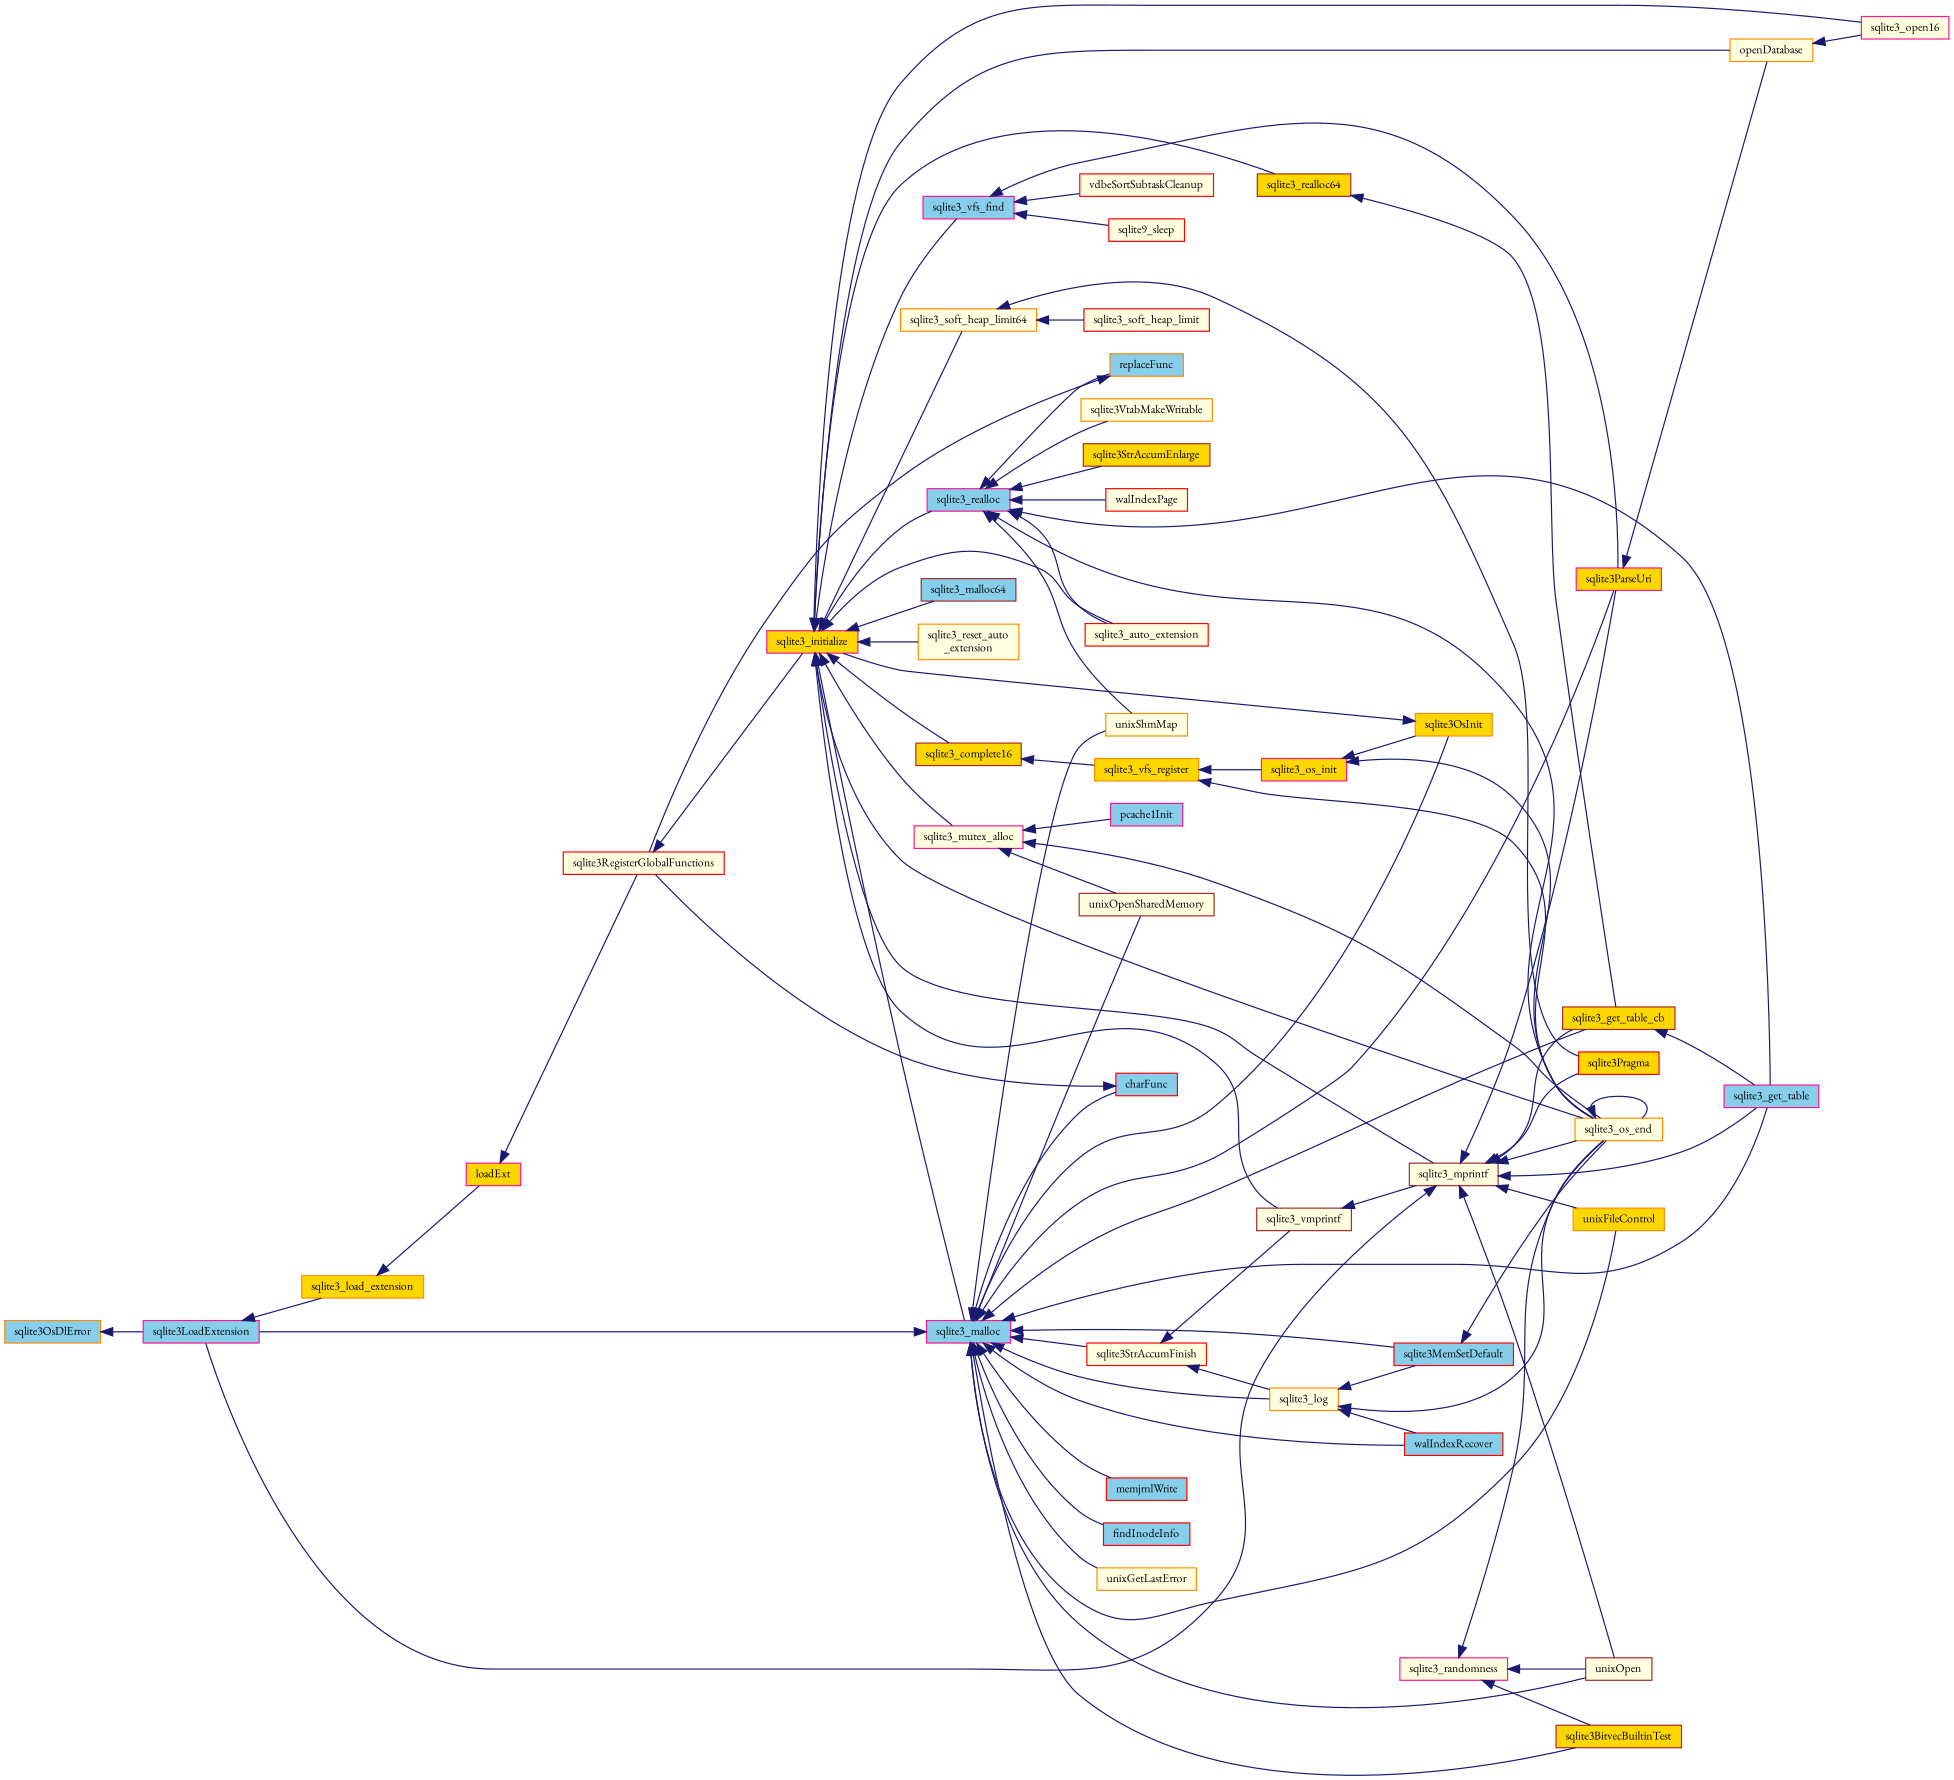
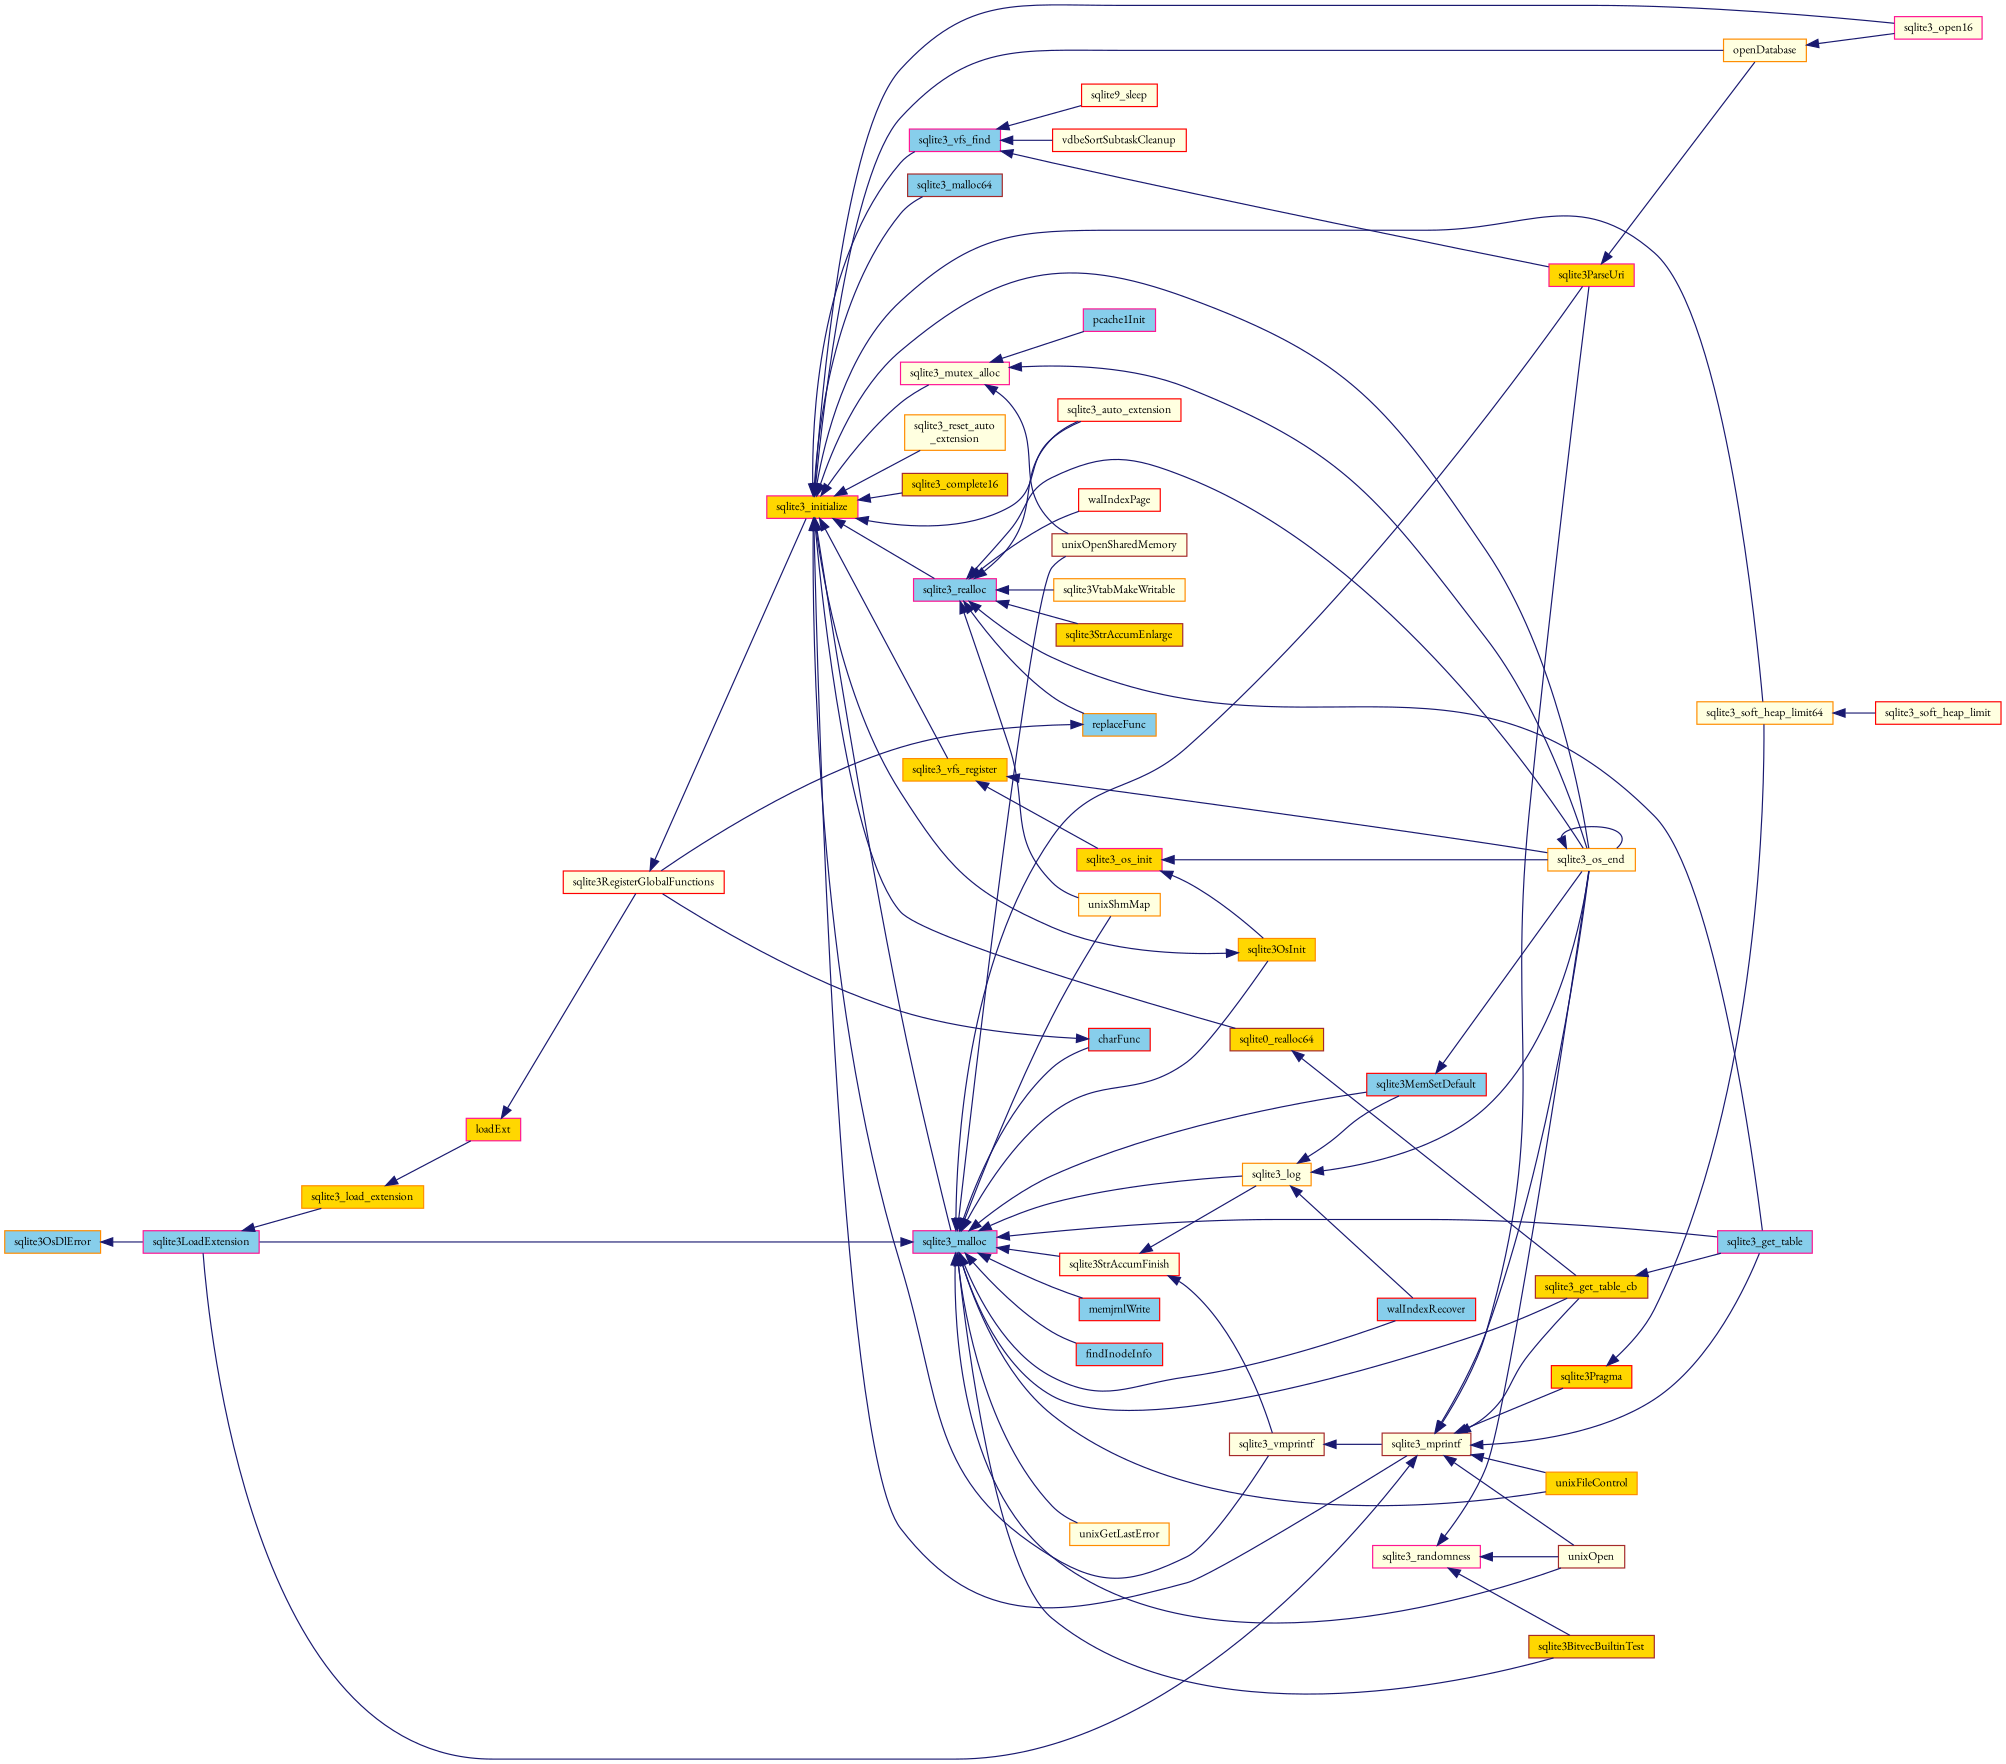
  digraph {
    fontname="EB Garamond"
    rankdir=LR
    node [color=darkorange fillcolor=lightyellow fontname="EB Garamond" fontsize=10 shape=record style=filled]
    edge [color=midnightblue dir=back fontname="EB Garamond" fontsize=10 labelfontname=FreeSans labelfontsize=10 style=solid]
    n1 [fillcolor=skyblue fontcolor=black height=0.2 label=sqlite3OsDlError width=0.4]
    n2 [color=deeppink fillcolor=skyblue height=0.2 label=sqlite3LoadExtension width=0.4]
    n3 [fillcolor=gold height=0.2 label=sqlite3_load_extension width=0.4]
    n4 [color=deeppink fillcolor=gold height=0.2 label=loadExt width=0.4]
    n5 [color=red height=0.2 label=sqlite3RegisterGlobalFunctions width=0.4]
    n6 [color=deeppink fillcolor=gold height=0.2 label=sqlite3_initialize width=0.4]
    n7 [color=deeppink fillcolor=skyblue height=0.2 label=sqlite3_vfs_find width=0.4]
    n8 [height=0.2 label=sqlite3_os_end width=0.4]
    n9 [height=0.2 label=openDatabase width=0.4]
    n10 [color=deeppink height=0.2 label=sqlite3_open16 width=0.4]
    n11 [fillcolor=gold height=0.2 label=sqlite3_vfs_register width=0.4]
    n12 [color=deeppink height=0.2 label=sqlite3_mutex_alloc width=0.4]
    n13 [height=0.2 label=sqlite3_soft_heap_limit64 width=0.4]
    n14 [color=deeppink fillcolor=skyblue height=0.2 label=sqlite3_malloc width=0.4]
    n15 [color=brown height=0.2 label=sqlite3_vmprintf width=0.4]
    n16 [color=brown height=0.2 label=sqlite3_mprintf width=0.4]
    n17 [color=brown fillcolor=skyblue height=0.2 label=sqlite3_malloc64 width=0.4]
    n18 [color=deeppink fillcolor=skyblue height=0.2 label=sqlite3_realloc width=0.4]
    n19 [color=red height=0.2 label=sqlite3_auto_extension width=0.4]
-   n20 [color=brown fillcolor=gold height=0.2 label=sqlite3_realloc64 width=0.4]
+   n20 [color=brown fillcolor=gold height=0.2 label=sqlite0_realloc64 width=0.4]
    n21 [height=0.2 label="sqlite3_reset_auto\l_extension" width=0.4]
    n22 [color=brown fillcolor=gold height=0.2 label=sqlite3_complete16 width=0.4]
    n23 [color=red height=0.2 label=vdbeSortSubtaskCleanup width=0.4]
    n24 [color=deeppink fillcolor=gold height=0.2 label=sqlite3ParseUri width=0.4]
    n25 [color=red height=0.2 label=sqlite9_sleep width=0.4]
    n26 [color=deeppink fillcolor=gold height=0.2 label=sqlite3_os_init width=0.4]
    n27 [color=brown height=0.2 label=unixOpenSharedMemory width=0.4]
    n28 [color=deeppink fillcolor=skyblue height=0.2 label=pcache1Init width=0.4]
    n29 [color=red height=0.2 label=sqlite3_soft_heap_limit width=0.4]
    n30 [color=red fillcolor=gold height=0.2 label=sqlite3Pragma width=0.4]
    n31 [color=brown height=0.2 label=unixOpen width=0.4]
    n32 [color=brown fillcolor=gold height=0.2 label=sqlite3BitvecBuiltinTest width=0.4]
    n33 [fillcolor=gold height=0.2 label=sqlite3OsInit width=0.4]
    n34 [height=0.2 label=unixShmMap width=0.4]
    n35 [color=red fillcolor=skyblue height=0.2 label=sqlite3MemSetDefault width=0.4]
    n36 [color=red height=0.2 label=sqlite3StrAccumFinish width=0.4]
    n37 [fillcolor=gold height=0.2 label=unixFileControl width=0.4]
    n38 [color=brown fillcolor=gold height=0.2 label=sqlite3_get_table_cb width=0.4]
    n39 [color=deeppink fillcolor=skyblue height=0.2 label=sqlite3_get_table width=0.4]
    n40 [height=0.2 label=sqlite3_log width=0.4]
    n41 [color=red fillcolor=skyblue height=0.2 label=walIndexRecover width=0.4]
    n42 [color=red fillcolor=skyblue height=0.2 label=findInodeInfo width=0.4]
    n43 [height=0.2 label=unixGetLastError width=0.4]
    n44 [color=red fillcolor=skyblue height=0.2 label=memjrnlWrite width=0.4]
    n45 [color=red fillcolor=skyblue height=0.2 label=charFunc width=0.4]
    n46 [color=brown fillcolor=gold height=0.2 label=sqlite3StrAccumEnlarge width=0.4]
    n47 [color=red height=0.2 label=walIndexPage width=0.4]
    n48 [fillcolor=skyblue height=0.2 label=replaceFunc width=0.4]
    n49 [height=0.2 label=sqlite3VtabMakeWritable width=0.4]
    n50 [color=deeppink height=0.2 label=sqlite3_randomness width=0.4]
    n1 -> n2
    n2 -> n3
    n3 -> n4
    n4 -> n5
    n5 -> n6
    n6 -> n7
    n6 -> n8
    n6 -> n9
    n6 -> n10
-   n22 -> n11
+   n6 -> n11
    n6 -> n12
    n6 -> n13
    n6 -> n14
    n6 -> n15
    n6 -> n16
    n6 -> n17
    n6 -> n18
    n6 -> n19
    n6 -> n20
    n6 -> n21
    n6 -> n22
    n7 -> n23
    n7 -> n24
    n7 -> n25
    n8 -> n8
    n9 -> n10
    n11 -> n8
    n11 -> n26
    n12 -> n8
    n12 -> n27
    n12 -> n28
    n13 -> n29
-   n13 -> n30
+   n30 -> n13
    n14 -> n2
    n14 -> n24
    n14 -> n27
    n14 -> n31
    n14 -> n32
    n14 -> n33
    n14 -> n34
    n14 -> n35
    n14 -> n36
    n14 -> n37
    n14 -> n38
    n14 -> n39
    n14 -> n40
    n14 -> n41
    n14 -> n42
    n14 -> n43
    n14 -> n44
    n14 -> n45
    n15 -> n16
    n16 -> n2
    n16 -> n8
    n16 -> n24
    n16 -> n30
    n16 -> n31
    n16 -> n37
    n16 -> n38
    n16 -> n39
    n18 -> n8
    n18 -> n19
    n18 -> n34
    n18 -> n39
    n18 -> n46
    n18 -> n47
    n18 -> n48
    n18 -> n49
    n20 -> n38
    n24 -> n9
    n26 -> n8
    n26 -> n33
    n33 -> n6
    n35 -> n8
    n36 -> n15
    n36 -> n40
    n38 -> n39
    n40 -> n8
    n40 -> n35
    n40 -> n41
    n45 -> n5
    n48 -> n5
    n50 -> n8
    n50 -> n31
    n50 -> n32
  }
